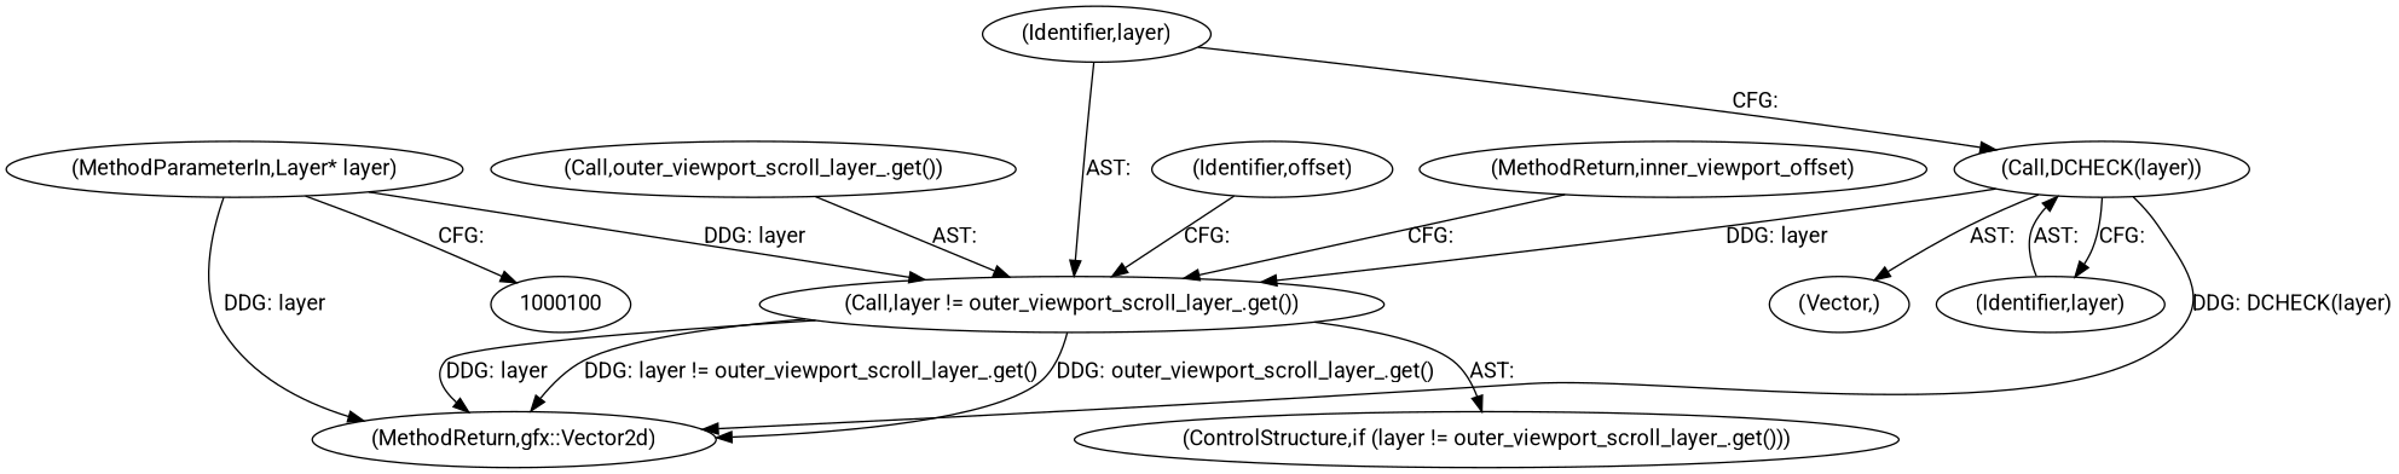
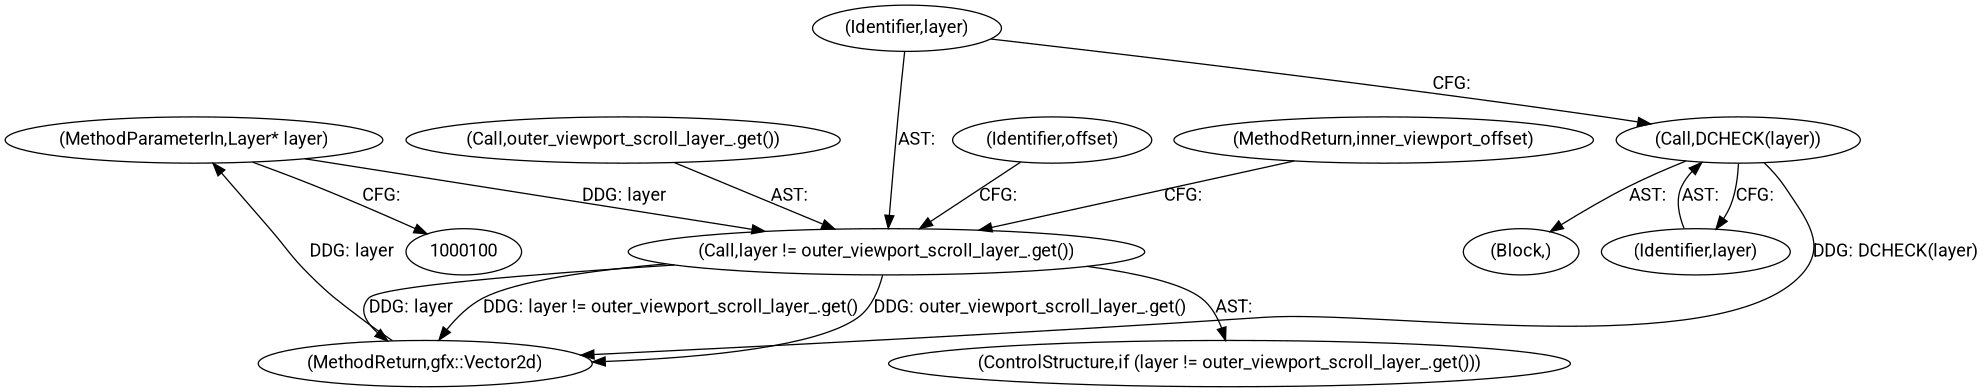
  digraph {
    fontname=Roboto
    node [fontname=Roboto]
    edge [fontname=Roboto]
    n1 [label="(MethodParameterIn,Layer* layer)"]
    n2 [label="(Call,layer != outer_viewport_scroll_layer_.get())"]
    n3 [label="(MethodReturn,gfx::Vector2d)"]
    1000100
    n5 [label="(Call,DCHECK(layer))"]
    n6 [label="(Identifier,layer)"]
-   n7 [label="(Vector,)"]
+   n7 [label="(Block,)"]
    n8 [label="(ControlStructure,if (layer != outer_viewport_scroll_layer_.get()))"]
    n9 [label="(Call,outer_viewport_scroll_layer_.get())"]
    n10 [label="(Identifier,layer)"]
    n11 [label="(Identifier,offset)"]
    n12 [label="(MethodReturn,inner_viewport_offset)"]
    n1 -> n2 [label="DDG: layer"]
-   n1 -> n3 [label="DDG: layer"]
+   n3 -> n1 [label="DDG: layer"]
    n1 -> 1000100 [label="CFG: "]
    n2 -> n3 [label="DDG: layer"]
    n2 -> n3 [label="DDG: layer != outer_viewport_scroll_layer_.get()"]
    n2 -> n3 [label="DDG: outer_viewport_scroll_layer_.get()"]
    n2 -> n8 [label="AST: "]
-   n5 -> n2 [label="DDG: layer"]
    n5 -> n3 [label="DDG: DCHECK(layer)"]
    n5 -> n6 [label="CFG: "]
    n5 -> n7 [label="AST: "]
    n6 -> n5 [label="AST: "]
    n9 -> n2 [label="AST: "]
    n10 -> n2 [label="AST: "]
    n10 -> n5 [label="CFG: "]
    n11 -> n2 [label="CFG: "]
    n12 -> n2 [label="CFG: "]
  }
